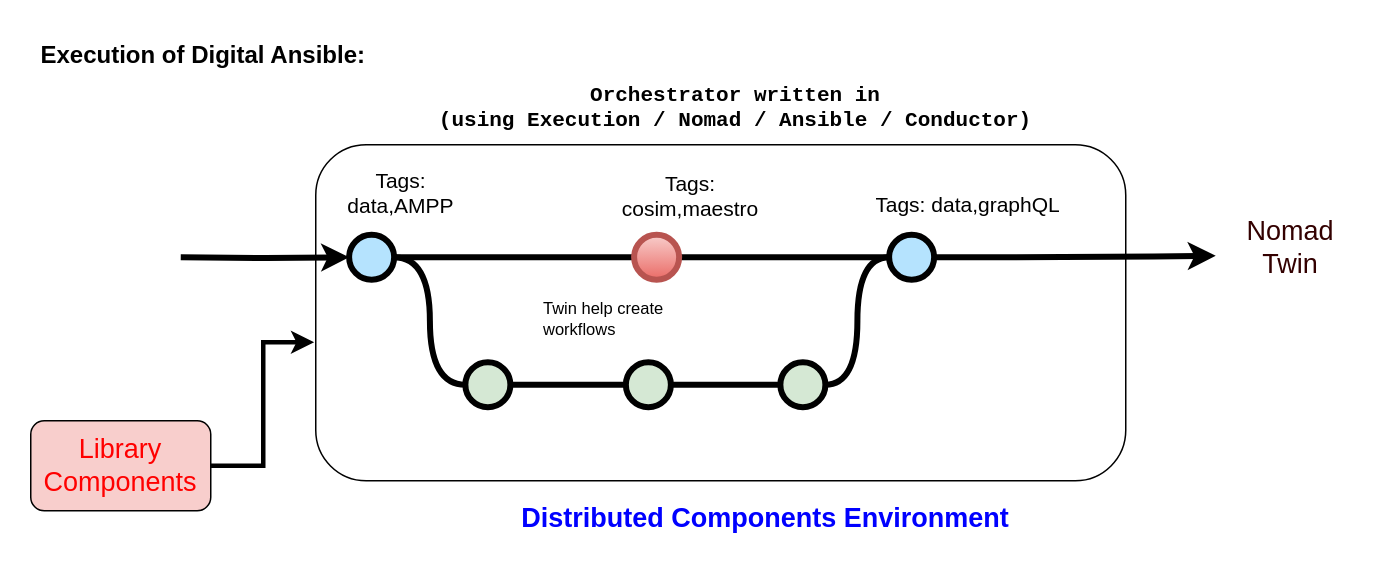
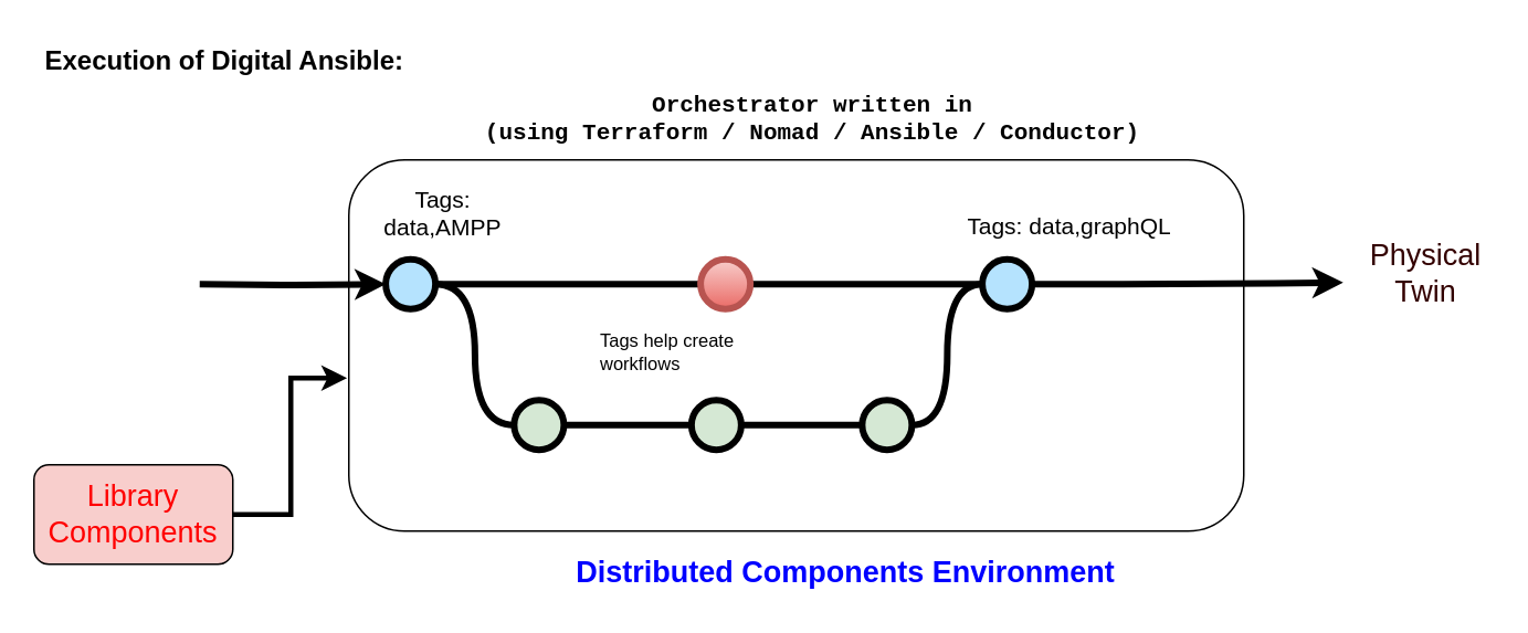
  <mxCell id="0" />
  <mxCell id="1" parent="0" />
  <mxCell id="2" value="" style="rounded=1;whiteSpace=wrap;html=1;" parent="1" vertex="1"><mxGeometry x="210" y="96" width="540" height="224" as="geometry" /></mxCell>
  <mxCell id="3" value="" style="edgeStyle=orthogonalEdgeStyle;rounded=0;html=1;jettySize=auto;orthogonalLoop=1;plain-blue;endArrow=none;endFill=0;strokeWidth=4;strokeColor=#000000;entryX=0;entryY=0.5;entryDx=0;entryDy=0;entryPerimeter=0;" parent="1" source="5" target="21" edge="1"><mxGeometry x="292.25" y="211" as="geometry"><mxPoint x="412.25" y="171" as="targetPoint" /></mxGeometry></mxCell>
  <mxCell id="4" style="edgeStyle=orthogonalEdgeStyle;curved=1;rounded=0;html=1;exitX=1;exitY=0.5;exitPerimeter=0;entryX=0;entryY=0.5;entryPerimeter=0;endArrow=none;endFill=0;jettySize=auto;orthogonalLoop=1;strokeWidth=4;fontSize=15;" parent="1" source="5" target="11" edge="1"><mxGeometry relative="1" as="geometry" /></mxCell>
  <mxCell id="5" value="" style="verticalLabelPosition=bottom;verticalAlign=top;html=1;strokeWidth=4;shape=mxgraph.flowchart.on-page_reference;plain-blue;gradientColor=none;fillColor=#B5E3Fe;strokeColor=#000000;" parent="1" vertex="1"><mxGeometry x="232.25" y="156" width="30" height="30" as="geometry" /></mxCell>
  <mxCell id="6" value="" style="edgeStyle=orthogonalEdgeStyle;curved=1;rounded=0;orthogonalLoop=1;jettySize=auto;html=1;endArrow=classic;endFill=1;strokeWidth=4;" parent="1" source="7" edge="1"><mxGeometry relative="1" as="geometry"><mxPoint x="810" y="170" as="targetPoint" /></mxGeometry></mxCell>
  <mxCell id="7" value="" style="verticalLabelPosition=bottom;verticalAlign=top;html=1;strokeWidth=4;shape=mxgraph.flowchart.on-page_reference;plain-blue;gradientColor=none;strokeColor=#000000;fillColor=#B5E3FE;" parent="1" vertex="1"><mxGeometry x="592.25" y="156" width="30" height="30" as="geometry" /></mxCell>
  <mxCell id="8" value="" style="edgeStyle=orthogonalEdgeStyle;rounded=0;html=1;jettySize=auto;orthogonalLoop=1;strokeWidth=4;endArrow=classic;endFill=1;" parent="1" target="5" edge="1"><mxGeometry x="192.25" y="211" as="geometry"><mxPoint x="120" y="171" as="sourcePoint" /></mxGeometry></mxCell>
- <mxCell id="9" value="Orchestrator written in&lt;br&gt;(using Execution / Nomad / Ansible / Conductor)" style="text;html=1;strokeColor=none;fillColor=none;align=center;verticalAlign=middle;whiteSpace=wrap;overflow=hidden;fontSize=14;fontStyle=1;fontFamily=Courier New;" parent="1" vertex="1"><mxGeometry x="290" y="50" width="400" height="42" as="geometry" /></mxCell>
+ <mxCell id="9" value="Orchestrator written in&lt;br&gt;(using Terraform / Nomad / Ansible / Conductor)" style="text;html=1;strokeColor=none;fillColor=none;align=center;verticalAlign=middle;whiteSpace=wrap;overflow=hidden;fontSize=14;fontStyle=1;fontFamily=Courier New;" parent="1" vertex="1"><mxGeometry x="290" y="50" width="400" height="42" as="geometry" /></mxCell>
  <mxCell id="10" style="edgeStyle=orthogonalEdgeStyle;curved=1;rounded=0;html=1;exitX=1;exitY=0.5;exitPerimeter=0;endArrow=none;endFill=0;jettySize=auto;orthogonalLoop=1;strokeWidth=4;fontSize=15;" parent="1" source="11" target="13" edge="1"><mxGeometry relative="1" as="geometry" /></mxCell>
  <mxCell id="11" value="" style="verticalLabelPosition=bottom;verticalAlign=top;html=1;strokeWidth=4;shape=mxgraph.flowchart.on-page_reference;plain-purple;gradientColor=none;strokeColor=#000000;fillColor=#D5E8D4;" parent="1" vertex="1"><mxGeometry x="309.75" y="241" width="30" height="30" as="geometry" /></mxCell>
  <mxCell id="12" style="edgeStyle=orthogonalEdgeStyle;curved=1;rounded=0;html=1;exitX=1;exitY=0.5;exitPerimeter=0;entryX=0;entryY=0.5;entryPerimeter=0;endArrow=none;endFill=0;jettySize=auto;orthogonalLoop=1;strokeWidth=4;fontSize=15;" parent="1" source="13" target="15" edge="1"><mxGeometry relative="1" as="geometry" /></mxCell>
  <mxCell id="13" value="" style="verticalLabelPosition=bottom;verticalAlign=top;html=1;strokeWidth=4;shape=mxgraph.flowchart.on-page_reference;plain-purple;gradientColor=none;strokeColor=#000000;fillColor=#D5E8D4;" parent="1" vertex="1"><mxGeometry x="416.75" y="241" width="30" height="30" as="geometry" /></mxCell>
  <mxCell id="14" style="edgeStyle=orthogonalEdgeStyle;curved=1;rounded=0;html=1;exitX=1;exitY=0.5;exitPerimeter=0;entryX=0;entryY=0.5;entryPerimeter=0;endArrow=none;endFill=0;jettySize=auto;orthogonalLoop=1;strokeWidth=4;fontSize=15;" parent="1" source="15" target="7" edge="1"><mxGeometry relative="1" as="geometry" /></mxCell>
  <mxCell id="15" value="" style="verticalLabelPosition=bottom;verticalAlign=top;html=1;strokeWidth=4;shape=mxgraph.flowchart.on-page_reference;plain-purple;gradientColor=none;strokeColor=#000000;fillColor=#D5E8D4;" parent="1" vertex="1"><mxGeometry x="519.75" y="241" width="30" height="30" as="geometry" /></mxCell>
  <mxCell id="16" value="Tags: data,graphQL" style="text;html=1;strokeColor=none;fillColor=none;align=center;verticalAlign=middle;whiteSpace=wrap;overflow=hidden;fontSize=14;" parent="1" vertex="1"><mxGeometry x="575.25" y="125" width="139.75" height="20" as="geometry" /></mxCell>
  <mxCell id="17" value="Tags: data,AMPP" style="text;html=1;strokeColor=none;fillColor=none;align=center;verticalAlign=middle;whiteSpace=wrap;overflow=hidden;fontSize=14;" parent="1" vertex="1"><mxGeometry x="223" y="108" width="87.75" height="40" as="geometry" /></mxCell>
- <mxCell id="18" value="&lt;span style=&quot;text-align: center ; font-size: 11px&quot;&gt;Twin help create workflows&lt;/span&gt;" style="text;html=1;strokeColor=none;fillColor=none;align=left;verticalAlign=middle;whiteSpace=wrap;overflow=hidden;fontSize=11;fontStyle=0;fontColor=#000000;" parent="1" vertex="1"><mxGeometry x="360" y="193" width="120" height="38" as="geometry" /></mxCell>
+ <mxCell id="18" value="&lt;span style=&quot;text-align: center ; font-size: 11px&quot;&gt;Tags help create workflows&lt;/span&gt;" style="text;html=1;strokeColor=none;fillColor=none;align=left;verticalAlign=middle;whiteSpace=wrap;overflow=hidden;fontSize=11;fontStyle=0;fontColor=#000000;" parent="1" vertex="1"><mxGeometry x="360" y="193" width="120" height="38" as="geometry" /></mxCell>
  <mxCell id="19" value="Execution of Digital Ansible:" style="text;whiteSpace=wrap;html=1;fontStyle=1;fontSize=16;" parent="1" vertex="1"><mxGeometry x="24.5" y="20" width="427.75" height="40" as="geometry" /></mxCell>
  <mxCell id="20" value="" style="edgeStyle=orthogonalEdgeStyle;rounded=0;orthogonalLoop=1;jettySize=auto;html=1;fontSize=15;endArrow=none;endFill=0;strokeWidth=4;entryX=0;entryY=0.5;entryDx=0;entryDy=0;entryPerimeter=0;" parent="1" source="21" target="7" edge="1"><mxGeometry relative="1" as="geometry"><mxPoint x="530.25" y="171" as="targetPoint" /></mxGeometry></mxCell>
  <mxCell id="21" value="" style="verticalLabelPosition=bottom;verticalAlign=top;html=1;strokeWidth=4;shape=mxgraph.flowchart.on-page_reference;plain-blue;gradientColor=#EA6B66;strokeColor=#B85450;fillColor=#F8CECC;" parent="1" vertex="1"><mxGeometry x="422.25" y="156" width="30" height="30" as="geometry" /></mxCell>
- <mxCell id="22" value="Tags: cosim,maestro" style="text;html=1;strokeColor=none;fillColor=none;align=center;verticalAlign=middle;whiteSpace=wrap;overflow=hidden;fontSize=14;" parent="1" vertex="1"><mxGeometry x="398.5" y="110" width="121.5" height="40" as="geometry" /></mxCell>
  <mxCell id="23" value="&lt;font style=&quot;font-size: 18px&quot; color=&quot;#0000ff&quot;&gt;&lt;b&gt;Distributed Components Environment&lt;/b&gt;&lt;/font&gt;" style="text;html=1;strokeColor=none;fillColor=none;align=center;verticalAlign=middle;whiteSpace=wrap;rounded=0;" parent="1" vertex="1"><mxGeometry x="309.75" y="330" width="400" height="30" as="geometry" /></mxCell>
  <mxCell id="24" style="edgeStyle=orthogonalEdgeStyle;rounded=0;orthogonalLoop=1;jettySize=auto;html=1;entryX=-0.002;entryY=0.588;entryDx=0;entryDy=0;entryPerimeter=0;fontSize=18;fontColor=#FF0000;endArrow=classic;endFill=1;strokeWidth=3;" parent="1" source="25" target="2" edge="1"><mxGeometry relative="1" as="geometry" /></mxCell>
  <mxCell id="25" value="&lt;font color=&quot;#ff0000&quot;&gt;Library Components&lt;/font&gt;" style="rounded=1;whiteSpace=wrap;html=1;fontSize=18;fontColor=#0000FF;fillColor=#f8cecc;" parent="1" vertex="1"><mxGeometry x="20" y="280" width="120" height="60" as="geometry" /></mxCell>
- <mxCell id="26" value="&lt;font color=&quot;#330000&quot; style=&quot;font-size: 18px&quot;&gt;Nomad Twin&lt;/font&gt;" style="text;html=1;strokeColor=none;fillColor=none;align=center;verticalAlign=middle;whiteSpace=wrap;rounded=0;fontSize=14;fontColor=#FF0000;" parent="1" vertex="1"><mxGeometry x="820" y="150" width="80" height="30" as="geometry" /></mxCell>
+ <mxCell id="26" value="&lt;font color=&quot;#330000&quot; style=&quot;font-size: 18px&quot;&gt;Physical Twin&lt;/font&gt;" style="text;html=1;strokeColor=none;fillColor=none;align=center;verticalAlign=middle;whiteSpace=wrap;rounded=0;fontSize=14;fontColor=#FF0000;" parent="1" vertex="1"><mxGeometry x="820" y="150" width="80" height="30" as="geometry" /></mxCell>
